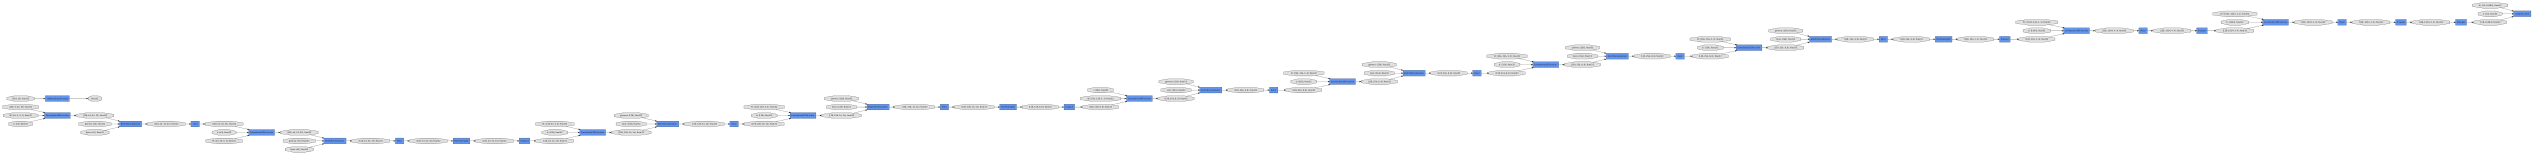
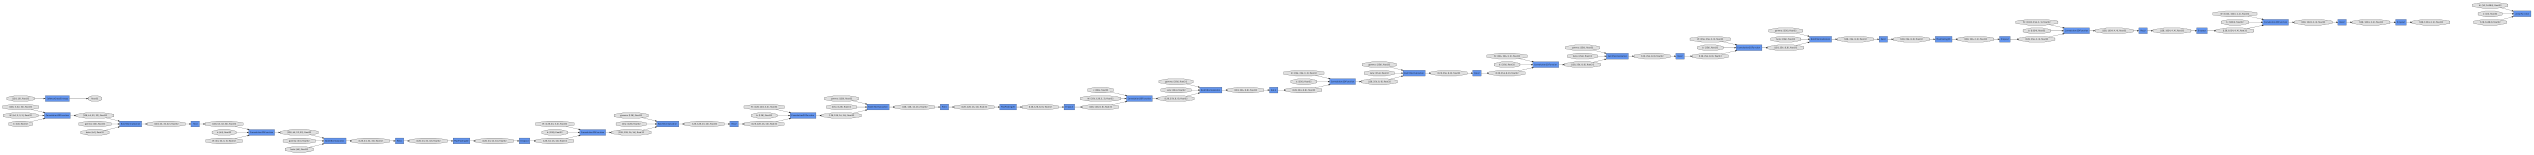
  digraph {
    fontname="IBM Plex Sans"
    rankdir=LR
    node [fillcolor="#E0E0E0" fontname="IBM Plex Sans" shape=octagon style=filled]
    edge [fontname="IBM Plex Sans"]
    n1 [fillcolor="#6495ED" label=BatchNormalization shape=record]
    n2 [label="(128, 64, 32, 32), float32"]
    n3 [fillcolor="#6495ED" label=ReLU shape=record]
    n4 [label="(128, 64, 32, 32), float32"]
    n5 [fillcolor="#6495ED" label=MaxPooling2D shape=record]
    n6 [label="W: (256, 256, 3, 3), float32"]
    n7 [fillcolor="#6495ED" label=Convolution2DFunction shape=record]
    n8 [label="(128, 256, 8, 8), float32"]
    n9 [fillcolor="#6495ED" label=BatchNormalization shape=record]
    n10 [label="(128, 128, 16, 16), float32"]
    n11 [fillcolor="#6495ED" label=ReLU shape=record]
    n12 [label="(128, 64, 32, 32), float32"]
    n13 [label="(128, 64, 16, 16), float32"]
    n14 [fillcolor="#6495ED" label=Convolution2DFunction shape=record]
    n15 [label="(128, 128, 16, 16), float32"]
    n16 [fillcolor="#6495ED" label=Convolution2DFunction shape=record]
    n17 [label="(128, 128, 16, 16), float32"]
    n18 [fillcolor="#6495ED" label=BatchNormalization shape=record]
    n19 [label="b: (256), float32"]
    n20 [label="gamma: (256), float32"]
    n21 [fillcolor="#6495ED" label=BatchNormalization shape=record]
    n22 [label="(128, 256, 8, 8), float32"]
    n23 [label="(128, 64, 32, 32), float32"]
    n24 [fillcolor="#6495ED" label=Convolution2DFunction shape=record]
    n25 [label="beta: (256), float32"]
    n26 [label="(128, 64, 16, 16), float32"]
    n27 [fillcolor="#6495ED" label=Dropout shape=record]
    n28 [label="W: (1024, 256, 1, 1), float32"]
    n29 [fillcolor="#6495ED" label=Convolution2DFunction shape=record]
    n30 [label="(128, 1024, 4, 4), float32"]
    n31 [label="b: (1024), float32"]
    n32 [label="W: (1024, 1024, 1, 1), float32"]
    n33 [fillcolor="#6495ED" label=Convolution2DFunction shape=record]
    n34 [label="(128, 1024, 4, 4), float32"]
    n35 [fillcolor="#6495ED" label=ReLU shape=record]
    n36 [label="(128, 64, 32, 32), float32"]
    n37 [fillcolor="#6495ED" label=BatchNormalization shape=record]
    n38 [label="(128, 64, 32, 32), float32"]
    n39 [label="b: (1024), float32"]
    n40 [label="W: (10, 16384), float32"]
    n41 [fillcolor="#6495ED" label=LinearFunction shape=record]
    n42 [label="(128, 16384), float32"]
    n43 [label="b: (10), float32"]
    n44 [fillcolor="#6495ED" label=Convolution2DFunction shape=record]
    n45 [label="(128, 3, 32, 32), float32"]
    n46 [label="(128, 10), float32"]
    n47 [fillcolor="#6495ED" label=SoftmaxCrossEntropy shape=record]
    n48 [fillcolor="#6495ED" label=Dropout shape=record]
    n49 [label="(128, 128, 8, 8), float32"]
    n50 [fillcolor="#6495ED" label=Convolution2DFunction shape=record]
    n51 [label="(128, 128, 16, 16), float32"]
    n52 [fillcolor="#6495ED" label=ReLU shape=record]
    n53 [label="b: (256), float32"]
    n54 [label="(128, 256, 8, 8), float32"]
    n55 [label="(128, 128, 16, 16), float32"]
    n56 [fillcolor="#6495ED" label=MaxPooling2D shape=record]
    n57 [label="(128, 128, 8, 8), float32"]
    n58 [label="b: (64), float32"]
    n59 [label=float32]
    n60 [fillcolor="#6495ED" label=ReLU shape=record]
    n61 [label="(128, 256, 8, 8), float32"]
    n62 [fillcolor="#6495ED" label=BatchNormalization shape=record]
    n63 [label="gamma: (64), float32"]
    n64 [label="gamma: (256), float32"]
    n65 [label="(128, 256, 8, 8), float32"]
    n66 [fillcolor="#6495ED" label=Dropout shape=record]
    n67 [label="(128, 256, 4, 4), float32"]
    n68 [fillcolor="#6495ED" label=Convolution2DFunction shape=record]
    n69 [label="(128, 256, 8, 8), float32"]
    n70 [fillcolor="#6495ED" label=BatchNormalization shape=record]
    n71 [label="(128, 128, 16, 16), float32"]
    n72 [fillcolor="#6495ED" label=MaxPooling2D shape=record]
    n73 [label="(128, 256, 4, 4), float32"]
    n74 [label="beta: (64), float32"]
    n75 [label="W: (128, 64, 3, 3), float32"]
    n76 [label="beta: (256), float32"]
    n77 [fillcolor="#6495ED" label=ReLU shape=record]
    n78 [fillcolor="#6495ED" label=ReLU shape=record]
    n79 [label="(128, 256, 8, 8), float32"]
    n80 [label="W: (64, 3, 3, 3), float32"]
    n81 [label="W: (256, 256, 3, 3), float32"]
    n82 [fillcolor="#6495ED" label=ReLU shape=record]
    n83 [label="b: (128), float32"]
    n84 [label="gamma: (128), float32"]
    n85 [label="b: (64), float32"]
    n86 [label="b: (256), float32"]
    n87 [fillcolor="#6495ED" label=Convolution2DFunction shape=record]
    n88 [label="(128, 256, 8, 8), float32"]
    n89 [fillcolor="#6495ED" label=BatchNormalization shape=record]
    n90 [label="beta: (128), float32"]
    n91 [label="(128, 1024, 4, 4), float32"]
    n92 [fillcolor="#6495ED" label=Dropout shape=record]
    n93 [label="(128, 1024, 4, 4), float32"]
    n94 [label="(128, 256, 8, 8), float32"]
    n95 [fillcolor="#6495ED" label=ReLU shape=record]
    n96 [label="(128, 256, 8, 8), float32"]
    n97 [label="gamma: (256), float32"]
    n98 [label="gamma: (64), float32"]
    n99 [label="W: (128, 128, 3, 3), float32"]
    n100 [label="beta: (256), float32"]
    n101 [label="beta: (64), float32"]
    n102 [label="b: (128), float32"]
    n103 [label="W: (256, 256, 3, 3), float32"]
    n104 [label="W: (64, 64, 3, 3), float32"]
    n105 [label="(128, 1024, 4, 4), float32"]
    n106 [fillcolor="#6495ED" label=Dropout shape=record]
    n107 [label="(128, 1024, 4, 4), float32"]
-   n108 [fillcolor="#6495ED" label=Reshape shape=record]
    n109 [label="(128, 256, 8, 8), float32"]
    n110 [fillcolor="#6495ED" label=ReLU shape=record]
    n111 [label="(128, 256, 8, 8), float32"]
    n112 [label="b: (256), float32"]
    n113 [label="gamma: (128), float32"]
    n114 [label="gamma: (256), float32"]
    n115 [label="beta: (128), float32"]
    n116 [label="W: (256, 128, 3, 3), float32"]
    n117 [label="beta: (256), float32"]
    n1 -> n2
    n2 -> n3
    n3 -> n4
    n4 -> n5
    n5 -> n26
    n6 -> n7
    n7 -> n8
    n8 -> n21
    n9 -> n10
    n10 -> n11
    n11 -> n71
    n12 -> n1
    n13 -> n14
    n14 -> n15
    n15 -> n9
    n16 -> n17
    n17 -> n18
    n18 -> n51
    n19 -> n7
    n20 -> n21
    n21 -> n22
    n22 -> n60
    n23 -> n24
    n24 -> n12
    n25 -> n21
    n26 -> n27
    n27 -> n13
    n28 -> n29
    n29 -> n30
    n30 -> n77
    n31 -> n29
    n32 -> n33
    n33 -> n34
    n34 -> n82
    n35 -> n23
    n36 -> n37
    n37 -> n38
    n38 -> n35
    n39 -> n33
    n40 -> n41
    n42 -> n41
    n43 -> n41
    n44 -> n36
    n45 -> n44
    n46 -> n47
    n47 -> n59
    n48 -> n49
    n49 -> n50
    n50 -> n54
    n51 -> n52
    n52 -> n55
    n53 -> n50
    n54 -> n62
    n55 -> n56
    n56 -> n57
    n57 -> n48
    n58 -> n24
    n60 -> n61
    n61 -> n72
    n62 -> n65
    n63 -> n1
    n64 -> n62
    n65 -> n78
    n66 -> n67
    n67 -> n29
    n68 -> n69
    n69 -> n70
    n70 -> n94
    n71 -> n16
    n72 -> n73
    n73 -> n66
    n74 -> n1
    n75 -> n14
    n76 -> n62
    n77 -> n91
    n78 -> n79
    n79 -> n68
    n80 -> n44
    n81 -> n68
    n82 -> n105
    n83 -> n14
    n84 -> n9
    n85 -> n44
    n86 -> n68
    n87 -> n88
    n88 -> n89
    n89 -> n109
    n90 -> n9
    n91 -> n92
    n92 -> n93
    n93 -> n33
    n94 -> n95
    n95 -> n96
    n96 -> n87
    n97 -> n70
    n98 -> n37
    n99 -> n16
    n100 -> n70
    n101 -> n37
    n102 -> n16
    n103 -> n87
    n104 -> n24
    n105 -> n106
    n106 -> n107
-   n107 -> n108
-   n108 -> n42
    n109 -> n110
    n110 -> n111
    n111 -> n7
    n112 -> n87
    n113 -> n18
    n114 -> n89
    n115 -> n18
    n116 -> n50
    n117 -> n89
  }
